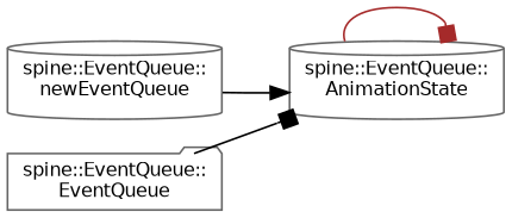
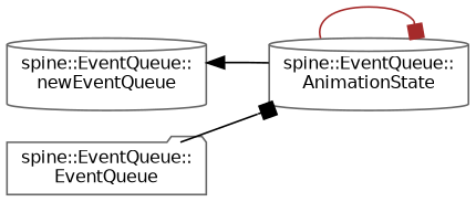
  digraph {
    rankdir=LR
    node [color=grey40 fillcolor=white fontname=Helvetica fontsize=10 shape=cylinder style=filled]
    edge [arrowhead=box color=black fontname=Helvetica fontsize=10 labelfontname=Helvetica labelfontsize=10 style=solid]
    n1 [color=gray40 fontcolor=black height=0.2 label="spine::EventQueue::\lnewEventQueue" width=0.4]
    n2 [height=0.2 label="spine::EventQueue::\lAnimationState" width=0.4]
    n3 [height=0.2 label="spine::EventQueue::\lEventQueue" shape=folder width=0.4]
-   n1 -> n2 [arrowhead=normal]
+   n2 -> n1 [arrowhead=normal]
    n2 -> n2 [color=brown]
    n3 -> n2
  }
